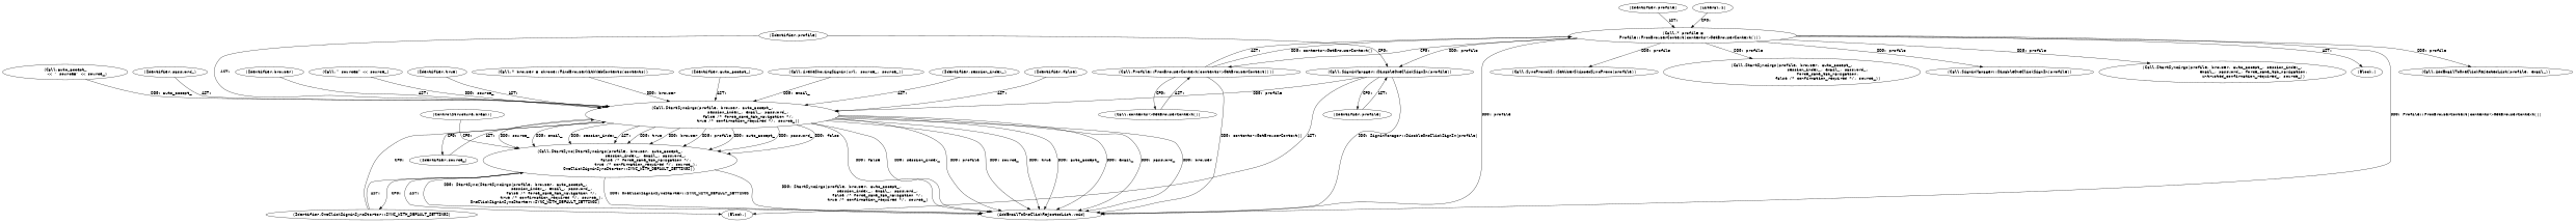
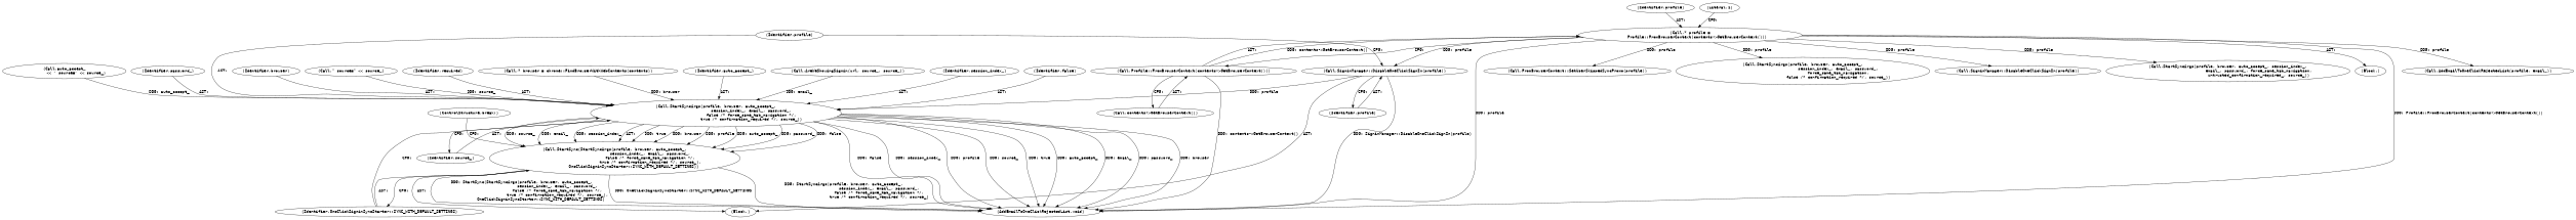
  digraph {
    fontname="DejaVu Sans Mono"
    node [fontname="DejaVu Sans Mono"]
    edge [fontname="DejaVu Sans Mono"]
    n1 [label="(Call,SigninManager::DisableOneClickSignIn(profile))"]
    n2 [label="(Call,StartSyncArgs(profile, browser, auto_accept_,\n                              session_index_, email_, password_,\n                              false /* force_same_tab_navigation */,\n                              true /* confirmation_required */, source_))"]
    n3 [label="(AddEmailToOneClickRejectedList,void)"]
    n4 [label="(Identifier,profile)"]
    n5 [label="(Block,)"]
    n6 [label="(Call,StartSync(StartSyncArgs(profile, browser, auto_accept_,\n                              session_index_, email_, password_,\n                              false /* force_same_tab_navigation */,\n                              true /* confirmation_required */, source_),\n                OneClickSigninSyncStarter::SYNC_WITH_DEFAULT_SETTINGS))"]
    n7 [label="(Identifier,source_)"]
    n8 [label="(Call,* profile =\n      Profile::FromBrowserContext(contents->GetBrowserContext()))"]
    n9 [label="(Call,Profile::FromBrowserContext(contents->GetBrowserContext()))"]
    n10 [label="(Call,AddEmailToOneClickRejectedList(profile, email_))"]
-   n11 [label="(Call,SyncPromoUI::SetUserSkippedSyncPromo(profile))"]
+   n11 [label="(Call,FromBrowserContext::SetUserSkippedSyncPromo(profile))"]
    n12 [label="(Call,StartSyncArgs(profile, browser, auto_accept_,\n                              session_index_, email_, password_,\n                              force_same_tab_navigation,\n                              false /* confirmation_required */, source_))"]
    n13 [label="(Call,SigninManager::DisableOneClickSignIn(profile))"]
    n14 [label="(Call,StartSyncArgs(profile, browser, auto_accept_, session_index_,\n                          email_, password_, force_same_tab_navigation,\n                          untrusted_confirmation_required_, source_))"]
    n15 [label="(Block,)"]
    n16 [label="(Call,contents->GetBrowserContext())"]
    n17 [label="(Identifier,OneClickSigninSyncStarter::SYNC_WITH_DEFAULT_SETTINGS)"]
    n18 [label="(Identifier,browser)"]
    n19 [label="(Call,AreWeShowingSignin(url, source_, source_))"]
    n20 [label="(Identifier,session_index_)"]
    n21 [label="(Identifier,false)"]
    n22 [label="(Identifier,profile)"]
    n23 [label="(Call,auto_accept_\n          << \" source=\" << source_)"]
    n24 [label="(Identifier,password_)"]
    n25 [label="(Identifier,profile)"]
    n26 [label="(ControlStructure,break;)"]
    n27 [label="(Call,\" source=\" << source_)"]
    n28 [label="(Literal,1)"]
-   n29 [label="(Identifier,true)"]
+   n29 [label="(Identifier,required)"]
    n30 [label="(Call,* browser = chrome::FindBrowserWithWebContents(contents))"]
    n31 [label="(Identifier,auto_accept_)"]
    n1 -> n2 [label="DDG: profile"]
    n1 -> n3 [label="DDG: SigninManager::DisableOneClickSignIn(profile)"]
    n1 -> n4 [label="CFG: "]
    n1 -> n5 [label="AST: "]
    n2 -> n3 [label="DDG: session_index_"]
    n2 -> n3 [label="DDG: profile"]
    n2 -> n3 [label="DDG: source_"]
    n2 -> n3 [label="DDG: true"]
    n2 -> n3 [label="DDG: auto_accept_"]
    n2 -> n3 [label="DDG: false"]
    n2 -> n3 [label="DDG: email_"]
    n2 -> n3 [label="DDG: password_"]
    n2 -> n3 [label="DDG: browser"]
    n2 -> n6 [label="AST: "]
    n2 -> n6 [label="DDG: true"]
    n2 -> n6 [label="DDG: browser"]
    n2 -> n6 [label="DDG: profile"]
    n2 -> n6 [label="DDG: auto_accept_"]
    n2 -> n6 [label="DDG: password_"]
    n2 -> n6 [label="DDG: false"]
    n2 -> n6 [label="DDG: source_"]
    n2 -> n6 [label="DDG: email_"]
    n2 -> n6 [label="DDG: session_index_"]
    n2 -> n7 [label="CFG: "]
    n4 -> n1 [label="AST: "]
    n6 -> n3 [label="DDG: StartSync(StartSyncArgs(profile, browser, auto_accept_,\n                              session_index_, email_, password_,\n                              false /* force_same_tab_navigation */,\n                              true /* confirmation_required */, source_),\n                OneClickSigninSyncStarter::SYNC_WITH_DEFAULT_SETTINGS)"]
    n6 -> n3 [label="DDG: OneClickSigninSyncStarter::SYNC_WITH_DEFAULT_SETTINGS"]
    n6 -> n3 [label="DDG: StartSyncArgs(profile, browser, auto_accept_,\n                              session_index_, email_, password_,\n                              false /* force_same_tab_navigation */,\n                              true /* confirmation_required */, source_)"]
    n6 -> n5 [label="AST: "]
    n6 -> n17 [label="CFG: "]
    n7 -> n2 [label="AST: "]
    n8 -> n1 [label="DDG: profile"]
    n8 -> n3 [label="DDG: Profile::FromBrowserContext(contents->GetBrowserContext())"]
    n8 -> n3 [label="DDG: profile"]
    n8 -> n9 [label="CFG: "]
    n8 -> n10 [label="DDG: profile"]
    n8 -> n11 [label="DDG: profile"]
    n8 -> n12 [label="DDG: profile"]
    n8 -> n13 [label="DDG: profile"]
    n8 -> n14 [label="DDG: profile"]
    n8 -> n15 [label="AST: "]
    n9 -> n3 [label="DDG: contents->GetBrowserContext()"]
    n9 -> n8 [label="AST: "]
    n9 -> n8 [label="DDG: contents->GetBrowserContext()"]
    n9 -> n16 [label="CFG: "]
    n16 -> n9 [label="AST: "]
    n17 -> n2 [label="CFG: "]
    n17 -> n6 [label="AST: "]
    n18 -> n2 [label="AST: "]
    n19 -> n2 [label="DDG: email_"]
    n20 -> n2 [label="AST: "]
    n21 -> n2 [label="AST: "]
    n22 -> n8 [label="AST: "]
    n23 -> n2 [label="DDG: auto_accept_"]
    n24 -> n2 [label="AST: "]
    n25 -> n1 [label="CFG: "]
    n25 -> n2 [label="AST: "]
    n26 -> n6 [label="CFG: "]
    n27 -> n2 [label="DDG: source_"]
    n28 -> n8 [label="CFG: "]
    n29 -> n2 [label="AST: "]
    n30 -> n2 [label="DDG: browser"]
    n31 -> n2 [label="AST: "]
  }
